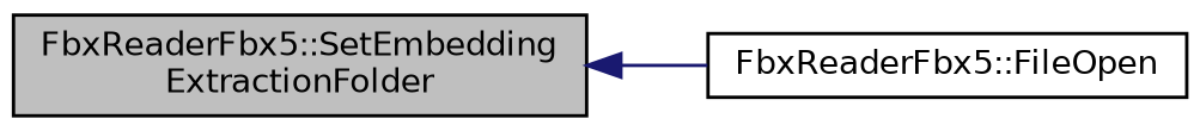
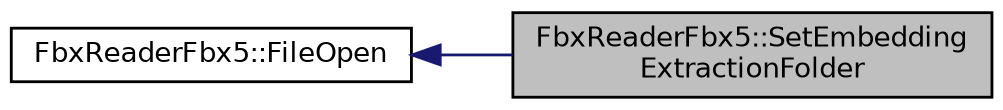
  digraph {
    rankdir=LR
    node [color=black fontname=Helvetica fontsize=10 shape=record style=filled]
    n1 [fillcolor=grey75 fontcolor=black height=0.2 label="FbxReaderFbx5::SetEmbedding\lExtractionFolder" width=0.4]
    n2 [fillcolor=white height=0.2 label="FbxReaderFbx5::FileOpen" width=0.4]
-   n1 -> n2 [color=midnightblue dir=back fontname=Helvetica fontsize=10 labelfontname=Helvetica labelfontsize=10 style=solid]
+   n2 -> n1 [color=midnightblue dir=back fontname=Helvetica fontsize=10 labelfontname=Helvetica labelfontsize=10 style=solid]
  }
